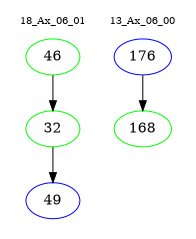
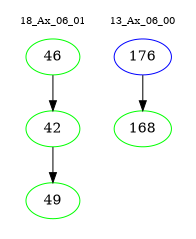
  digraph {
    node [color=green]
    edge [color=black]
    n1 [label=46]
-   n2 [label=32]
-   n3 [color=blue label=49]
+   n2 [label=42]
+   n3 [label=49]
    n4 [color=blue label=176]
    n5 [label=168]
    subgraph cluster_1 {
      color=white
      fontsize=10
      label="18_Ax_06_01"
      n1
      n2
      n3
    }
    subgraph cluster_2 {
      color=white
      fontsize=10
      label="13_Ax_06_00"
      n4
      n5
    }
    n1 -> n2
    n2 -> n3
    n4 -> n5
  }
